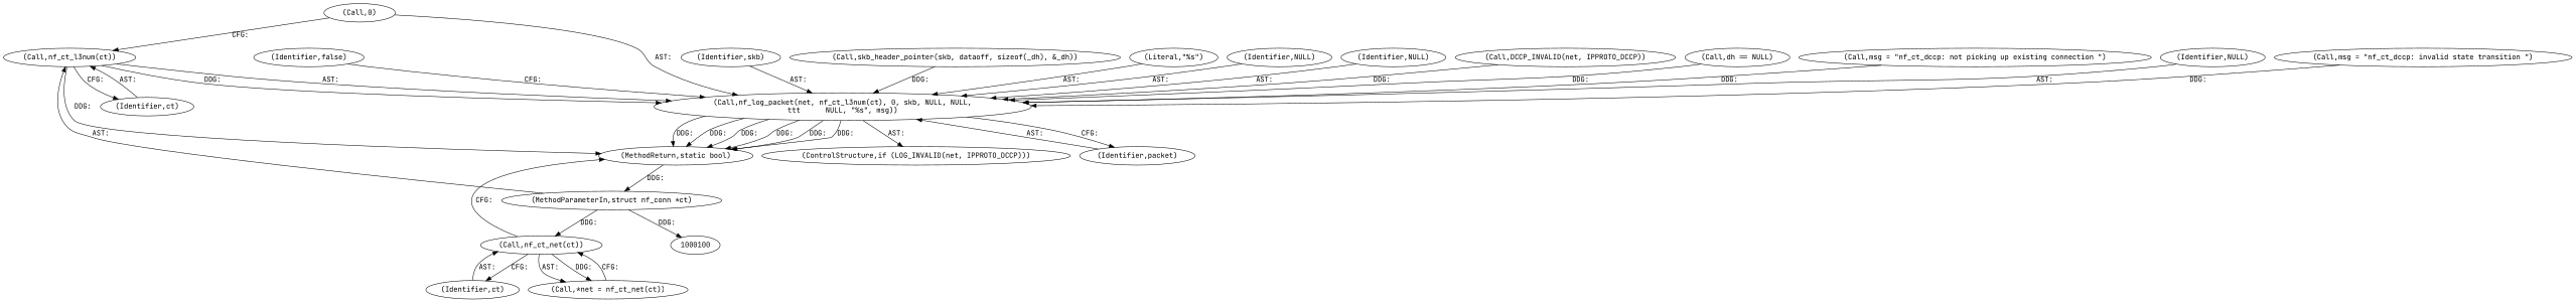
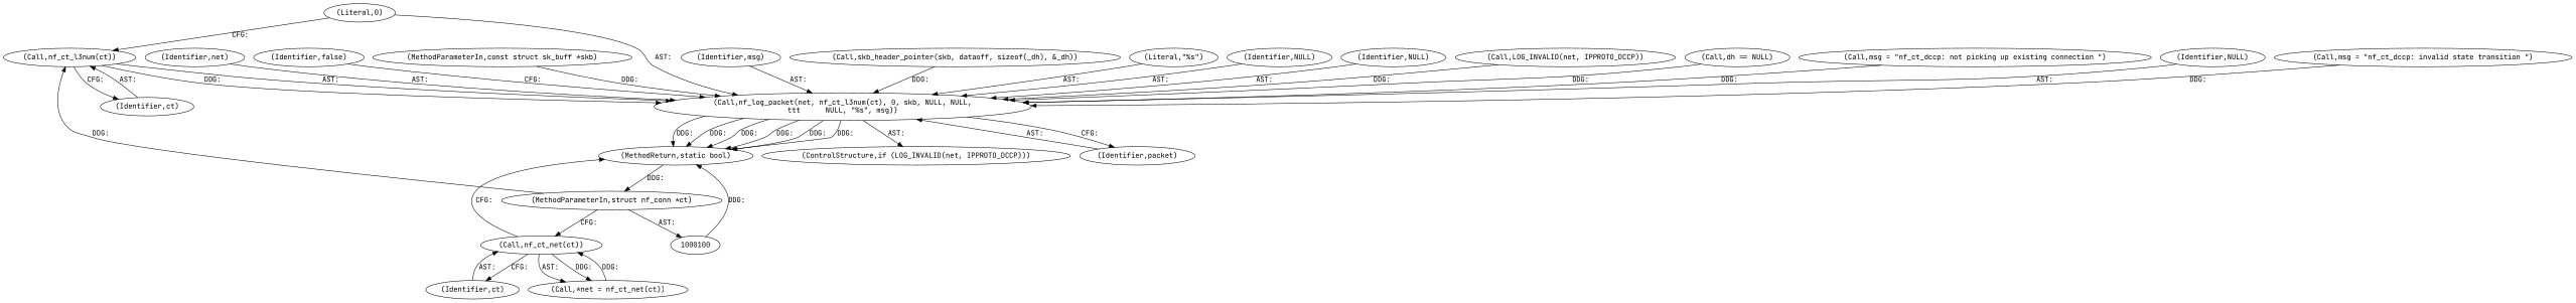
  digraph {
    fontname="JetBrains Mono"
    node [fontname="JetBrains Mono"]
    edge [fontname="JetBrains Mono"]
    n1 [label="(Call,nf_ct_l3num(ct))"]
    n2 [label="(Call,nf_log_packet(net, nf_ct_l3num(ct), 0, skb, NULL, NULL,\n\t\t\t      NULL, \"%s\", msg))"]
    n3 [label="(Identifier,ct)"]
    n4 [label="(MethodReturn,static bool)"]
    n5 [label="(ControlStructure,if (LOG_INVALID(net, IPPROTO_DCCP)))"]
    n6 [label="(Identifier,packet)"]
    n7 [label="(MethodParameterIn,struct nf_conn *ct)"]
    n8 [label="(Call,nf_ct_net(ct))"]
    n9 [label="(Identifier,ct)"]
    n10 [label="(Call,*net = nf_ct_net(ct))"]
    1000100
    n12 [label="(Identifier,NULL)"]
-   n13 [label="(Call,DCCP_INVALID(net, IPPROTO_DCCP))"]
+   n13 [label="(Call,LOG_INVALID(net, IPPROTO_DCCP))"]
    n14 [label="(Call,dh == NULL)"]
    n15 [label="(Call,msg = \"nf_ct_dccp: not picking up existing connection \")"]
    n16 [label="(Identifier,NULL)"]
    n17 [label="(Call,msg = \"nf_ct_dccp: invalid state transition \")"]
+   n18 [label="(Identifier,net)"]
    n19 [label="(Identifier,false)"]
-   n21 [label="(Call,0)"]
-   n22 [label="(Identifier,skb)"]
+   n20 [label="(MethodParameterIn,const struct sk_buff *skb)"]
+   n21 [label="(Literal,0)"]
+   n22 [label="(Identifier,msg)"]
    n23 [label="(Call,skb_header_pointer(skb, dataoff, sizeof(_dh), &_dh))"]
    n24 [label="(Literal,\"%s\")"]
    n25 [label="(Identifier,NULL)"]
    n1 -> n2 [label="AST: "]
    n1 -> n2 [label="DDG: "]
    n1 -> n3 [label="CFG: "]
-   n1 -> n4 [label="DDG: "]
+   1000100 -> n4 [label="DDG: "]
    n2 -> n4 [label="DDG: "]
    n2 -> n4 [label="DDG: "]
    n2 -> n4 [label="DDG: "]
    n2 -> n4 [label="DDG: "]
    n2 -> n4 [label="DDG: "]
    n2 -> n4 [label="DDG: "]
    n2 -> n5 [label="AST: "]
    n2 -> n6 [label="CFG: "]
    n3 -> n1 [label="AST: "]
    n4 -> n7 [label="DDG: "]
    n6 -> n2 [label="AST: "]
-   n7 -> n1 [label="AST: "]
-   n7 -> n8 [label="DDG: "]
-   n7 -> 1000100 [label="DDG: "]
+   n7 -> n1 [label="DDG: "]
+   n7 -> n8 [label="CFG: "]
+   n7 -> 1000100 [label="AST: "]
    n8 -> n4 [label="CFG: "]
    n8 -> n9 [label="CFG: "]
    n8 -> n10 [label="AST: "]
    n8 -> n10 [label="DDG: "]
    n9 -> n8 [label="AST: "]
-   n10 -> n8 [label="CFG: "]
+   n10 -> n8 [label="DDG: "]
    n12 -> n2 [label="AST: "]
    n13 -> n2 [label="DDG: "]
    n14 -> n2 [label="DDG: "]
    n15 -> n2 [label="DDG: "]
    n16 -> n2 [label="AST: "]
    n17 -> n2 [label="DDG: "]
+   n18 -> n2 [label="AST: "]
    n19 -> n2 [label="CFG: "]
+   n20 -> n2 [label="DDG: "]
    n21 -> n1 [label="CFG: "]
    n21 -> n2 [label="AST: "]
    n22 -> n2 [label="AST: "]
    n23 -> n2 [label="DDG: "]
    n24 -> n2 [label="AST: "]
    n25 -> n2 [label="AST: "]
  }
